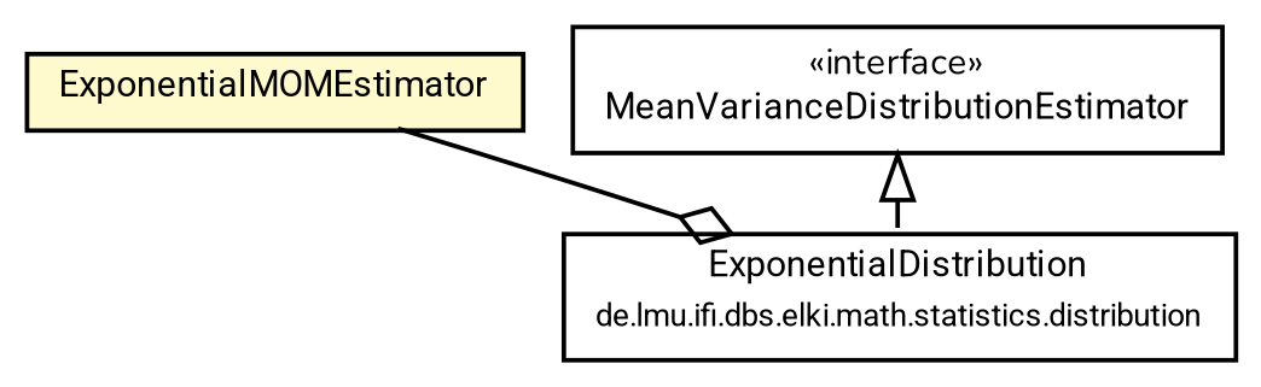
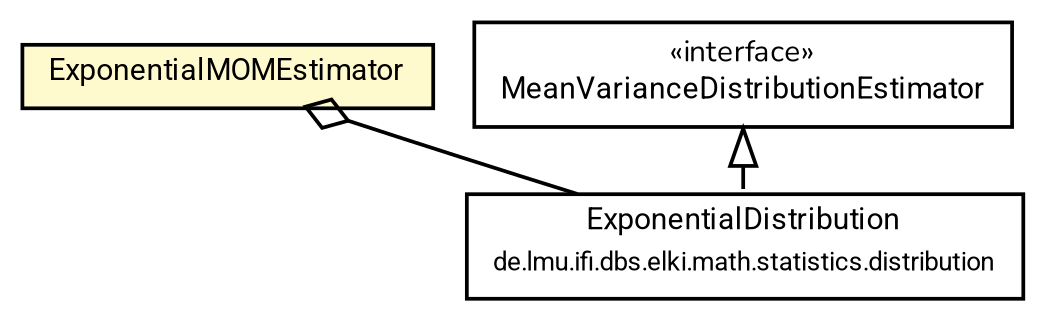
  digraph {
    fontname=Nunito
    nodesep=0.15
    rankdir=TB
    ranksep=0.25
    node [fontcolor=black fontname=Nunito fontsize=8 margin=0 shape=plaintext]
    edge [color=black dir=back fontname=Nunito fontsize=7 labelfontname=Roboto labelfontsize=7]
    n1 [height=0 label=<<table title="de.lmu.ifi.dbs.elki.math.statistics.distribution.estimator.ExponentialMOMEstimator" border="0" cellborder="1" cellspacing="0" cellpadding="2" bgcolor="lemonChiffon" href="ExponentialMOMEstimator.html" target="_parent"> 		<tr><td><table border="0" cellspacing="0" cellpadding="1"> 		<tr><td align="center" balign="center"> <font face="Roboto">ExponentialMOMEstimator</font> </td></tr> 		</table></td></tr> 		</table>> width=0]
    n2 [height=0 label=<<table title="de.lmu.ifi.dbs.elki.math.statistics.distribution.ExponentialDistribution" border="0" cellborder="1" cellspacing="0" cellpadding="2" href="../ExponentialDistribution.html" target="_parent"> 		<tr><td><table border="0" cellspacing="0" cellpadding="1"> 		<tr><td align="center" balign="center"> <font face="Roboto">ExponentialDistribution</font> </td></tr> 		<tr><td align="center" balign="center"> <font face="Roboto" point-size="7.0">de.lmu.ifi.dbs.elki.math.statistics.distribution</font> </td></tr> 		</table></td></tr> 		</table>> width=0]
    n3 [height=0 label=<<table title="de.lmu.ifi.dbs.elki.math.statistics.distribution.estimator.MeanVarianceDistributionEstimator" border="0" cellborder="1" cellspacing="0" cellpadding="2" href="MeanVarianceDistributionEstimator.html" target="_parent"> 		<tr><td><table border="0" cellspacing="0" cellpadding="1"> 		<tr><td align="center" balign="center"> &#171;interface&#187; </td></tr> 		<tr><td align="center" balign="center"> <font face="Roboto">MeanVarianceDistributionEstimator</font> </td></tr> 		</table></td></tr> 		</table>> width=0]
-   n2 -> n1 [arrowhead=none arrowtail=ediamond weight=4]
+   n1 -> n2 [arrowhead=none arrowtail=ediamond weight=4]
    n3 -> n2 [arrowtail=empty style=dashed weight=9]
  }
